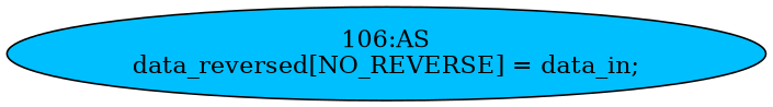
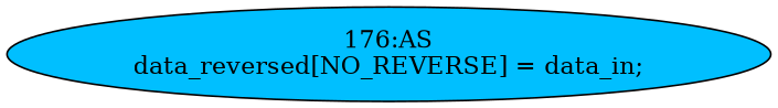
  strict digraph {
-   n1 [ast="<pyverilog.vparser.ast.Assign object at 0x7f01262d94d0>" def_var="['data_reversed']" fillcolor=deepskyblue label="106:AS\ndata_reversed[NO_REVERSE] = data_in;" statements="[]" style=filled typ=Assign use_var="['data_in']"]
+   n1 [ast="<pyverilog.vparser.ast.Assign object at 0x7f01262d94d0>" def_var="['data_reversed']" fillcolor=deepskyblue label="176:AS\ndata_reversed[NO_REVERSE] = data_in;" statements="[]" style=filled typ=Assign use_var="['data_in']"]
  }
